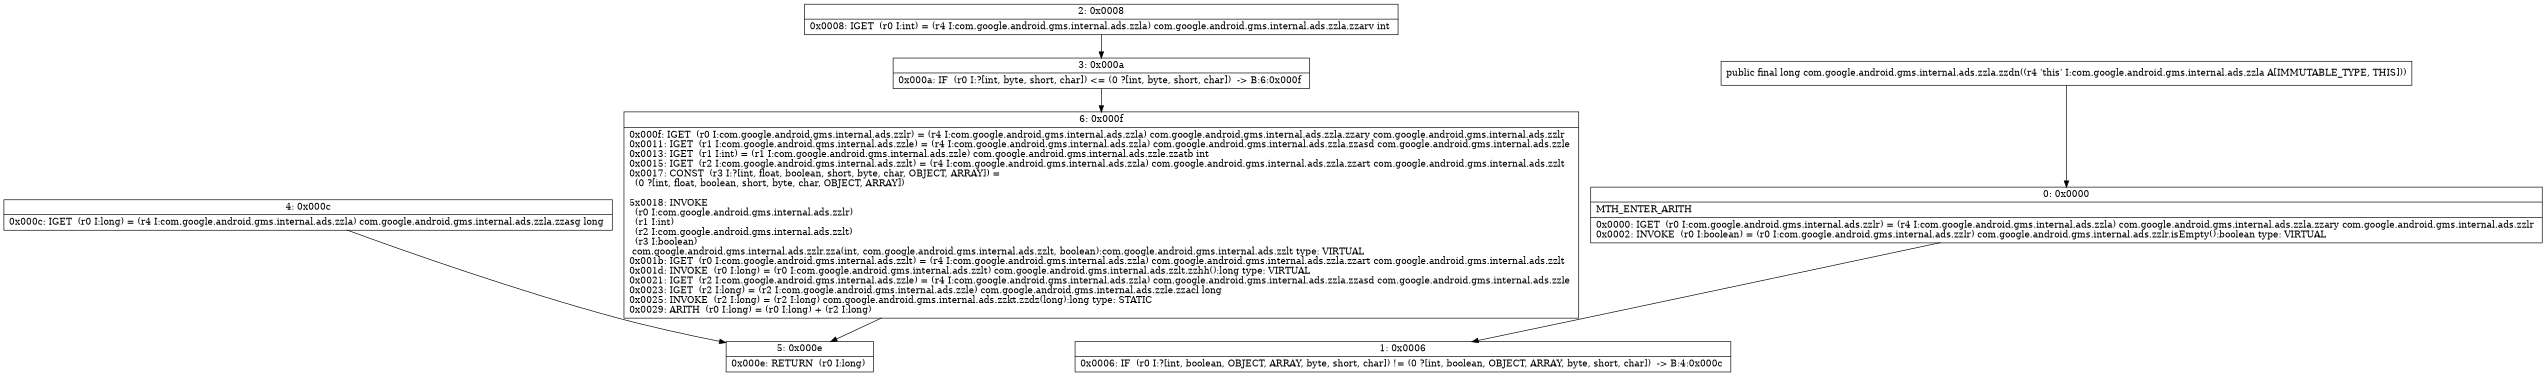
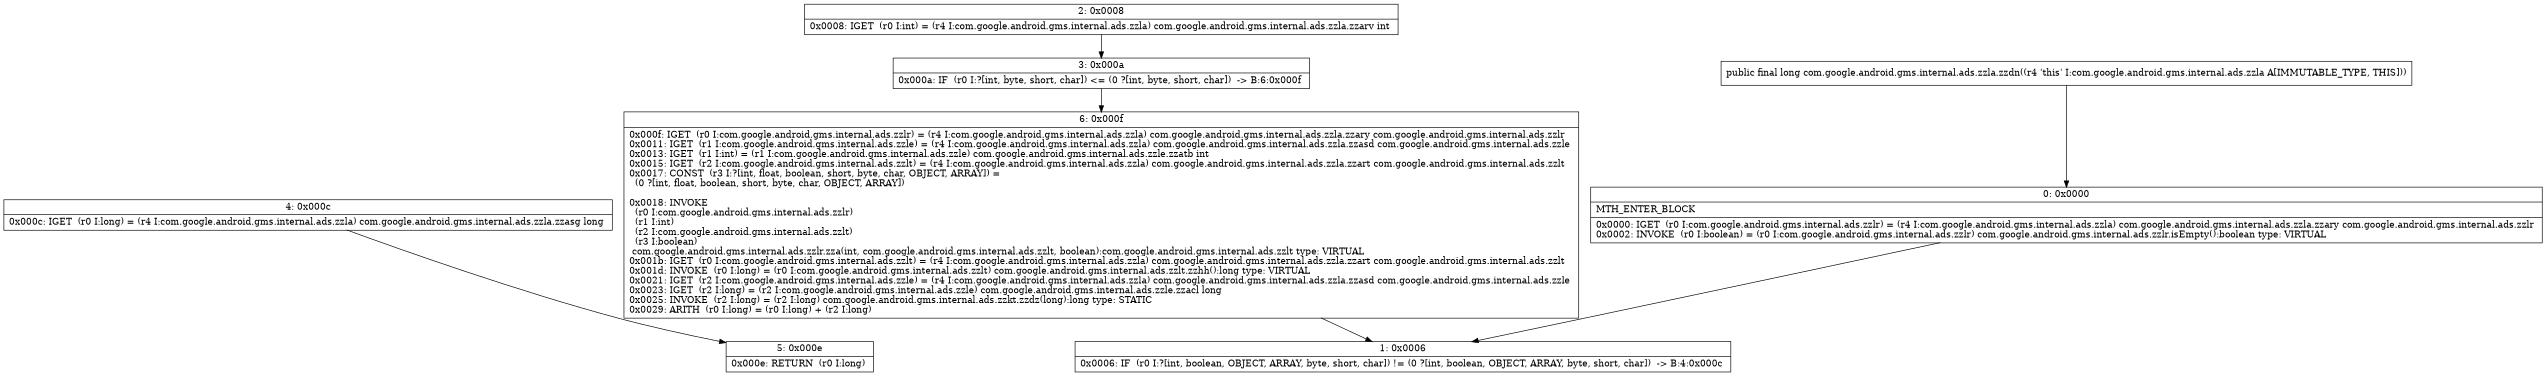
  digraph {
    node [shape=record]
-   n1 [label="{0\:\ 0x0000|MTH_ENTER_ARITH\l|0x0000: IGET  (r0 I:com.google.android.gms.internal.ads.zzlr) = (r4 I:com.google.android.gms.internal.ads.zzla) com.google.android.gms.internal.ads.zzla.zzary com.google.android.gms.internal.ads.zzlr \l0x0002: INVOKE  (r0 I:boolean) = (r0 I:com.google.android.gms.internal.ads.zzlr) com.google.android.gms.internal.ads.zzlr.isEmpty():boolean type: VIRTUAL \l}"]
+   n1 [label="{0\:\ 0x0000|MTH_ENTER_BLOCK\l|0x0000: IGET  (r0 I:com.google.android.gms.internal.ads.zzlr) = (r4 I:com.google.android.gms.internal.ads.zzla) com.google.android.gms.internal.ads.zzla.zzary com.google.android.gms.internal.ads.zzlr \l0x0002: INVOKE  (r0 I:boolean) = (r0 I:com.google.android.gms.internal.ads.zzlr) com.google.android.gms.internal.ads.zzlr.isEmpty():boolean type: VIRTUAL \l}"]
    n2 [label="{1\:\ 0x0006|0x0006: IF  (r0 I:?[int, boolean, OBJECT, ARRAY, byte, short, char]) != (0 ?[int, boolean, OBJECT, ARRAY, byte, short, char])  \-\> B:4:0x000c \l}"]
    n3 [label="{2\:\ 0x0008|0x0008: IGET  (r0 I:int) = (r4 I:com.google.android.gms.internal.ads.zzla) com.google.android.gms.internal.ads.zzla.zzarv int \l}"]
    n4 [label="{3\:\ 0x000a|0x000a: IF  (r0 I:?[int, byte, short, char]) \<= (0 ?[int, byte, short, char])  \-\> B:6:0x000f \l}"]
    n5 [label="{4\:\ 0x000c|0x000c: IGET  (r0 I:long) = (r4 I:com.google.android.gms.internal.ads.zzla) com.google.android.gms.internal.ads.zzla.zzasg long \l}"]
    n6 [label="{5\:\ 0x000e|0x000e: RETURN  (r0 I:long) \l}"]
-   n7 [label="{6\:\ 0x000f|0x000f: IGET  (r0 I:com.google.android.gms.internal.ads.zzlr) = (r4 I:com.google.android.gms.internal.ads.zzla) com.google.android.gms.internal.ads.zzla.zzary com.google.android.gms.internal.ads.zzlr \l0x0011: IGET  (r1 I:com.google.android.gms.internal.ads.zzle) = (r4 I:com.google.android.gms.internal.ads.zzla) com.google.android.gms.internal.ads.zzla.zzasd com.google.android.gms.internal.ads.zzle \l0x0013: IGET  (r1 I:int) = (r1 I:com.google.android.gms.internal.ads.zzle) com.google.android.gms.internal.ads.zzle.zzatb int \l0x0015: IGET  (r2 I:com.google.android.gms.internal.ads.zzlt) = (r4 I:com.google.android.gms.internal.ads.zzla) com.google.android.gms.internal.ads.zzla.zzart com.google.android.gms.internal.ads.zzlt \l0x0017: CONST  (r3 I:?[int, float, boolean, short, byte, char, OBJECT, ARRAY]) = \l  (0 ?[int, float, boolean, short, byte, char, OBJECT, ARRAY])\l \l5x0018: INVOKE  \l  (r0 I:com.google.android.gms.internal.ads.zzlr)\l  (r1 I:int)\l  (r2 I:com.google.android.gms.internal.ads.zzlt)\l  (r3 I:boolean)\l com.google.android.gms.internal.ads.zzlr.zza(int, com.google.android.gms.internal.ads.zzlt, boolean):com.google.android.gms.internal.ads.zzlt type: VIRTUAL \l0x001b: IGET  (r0 I:com.google.android.gms.internal.ads.zzlt) = (r4 I:com.google.android.gms.internal.ads.zzla) com.google.android.gms.internal.ads.zzla.zzart com.google.android.gms.internal.ads.zzlt \l0x001d: INVOKE  (r0 I:long) = (r0 I:com.google.android.gms.internal.ads.zzlt) com.google.android.gms.internal.ads.zzlt.zzhh():long type: VIRTUAL \l0x0021: IGET  (r2 I:com.google.android.gms.internal.ads.zzle) = (r4 I:com.google.android.gms.internal.ads.zzla) com.google.android.gms.internal.ads.zzla.zzasd com.google.android.gms.internal.ads.zzle \l0x0023: IGET  (r2 I:long) = (r2 I:com.google.android.gms.internal.ads.zzle) com.google.android.gms.internal.ads.zzle.zzacl long \l0x0025: INVOKE  (r2 I:long) = (r2 I:long) com.google.android.gms.internal.ads.zzkt.zzdz(long):long type: STATIC \l0x0029: ARITH  (r0 I:long) = (r0 I:long) + (r2 I:long) \l}"]
+   n7 [label="{6\:\ 0x000f|0x000f: IGET  (r0 I:com.google.android.gms.internal.ads.zzlr) = (r4 I:com.google.android.gms.internal.ads.zzla) com.google.android.gms.internal.ads.zzla.zzary com.google.android.gms.internal.ads.zzlr \l0x0011: IGET  (r1 I:com.google.android.gms.internal.ads.zzle) = (r4 I:com.google.android.gms.internal.ads.zzla) com.google.android.gms.internal.ads.zzla.zzasd com.google.android.gms.internal.ads.zzle \l0x0013: IGET  (r1 I:int) = (r1 I:com.google.android.gms.internal.ads.zzle) com.google.android.gms.internal.ads.zzle.zzatb int \l0x0015: IGET  (r2 I:com.google.android.gms.internal.ads.zzlt) = (r4 I:com.google.android.gms.internal.ads.zzla) com.google.android.gms.internal.ads.zzla.zzart com.google.android.gms.internal.ads.zzlt \l0x0017: CONST  (r3 I:?[int, float, boolean, short, byte, char, OBJECT, ARRAY]) = \l  (0 ?[int, float, boolean, short, byte, char, OBJECT, ARRAY])\l \l0x0018: INVOKE  \l  (r0 I:com.google.android.gms.internal.ads.zzlr)\l  (r1 I:int)\l  (r2 I:com.google.android.gms.internal.ads.zzlt)\l  (r3 I:boolean)\l com.google.android.gms.internal.ads.zzlr.zza(int, com.google.android.gms.internal.ads.zzlt, boolean):com.google.android.gms.internal.ads.zzlt type: VIRTUAL \l0x001b: IGET  (r0 I:com.google.android.gms.internal.ads.zzlt) = (r4 I:com.google.android.gms.internal.ads.zzla) com.google.android.gms.internal.ads.zzla.zzart com.google.android.gms.internal.ads.zzlt \l0x001d: INVOKE  (r0 I:long) = (r0 I:com.google.android.gms.internal.ads.zzlt) com.google.android.gms.internal.ads.zzlt.zzhh():long type: VIRTUAL \l0x0021: IGET  (r2 I:com.google.android.gms.internal.ads.zzle) = (r4 I:com.google.android.gms.internal.ads.zzla) com.google.android.gms.internal.ads.zzla.zzasd com.google.android.gms.internal.ads.zzle \l0x0023: IGET  (r2 I:long) = (r2 I:com.google.android.gms.internal.ads.zzle) com.google.android.gms.internal.ads.zzle.zzacl long \l0x0025: INVOKE  (r2 I:long) = (r2 I:long) com.google.android.gms.internal.ads.zzkt.zzdz(long):long type: STATIC \l0x0029: ARITH  (r0 I:long) = (r0 I:long) + (r2 I:long) \l}"]
    n8 [label="{public final long com.google.android.gms.internal.ads.zzla.zzdn((r4 'this' I:com.google.android.gms.internal.ads.zzla A[IMMUTABLE_TYPE, THIS])) }"]
    n1 -> n2
    n3 -> n4
    n4 -> n7
    n5 -> n6
-   n7 -> n6
+   n7 -> n2
    n8 -> n1
  }
